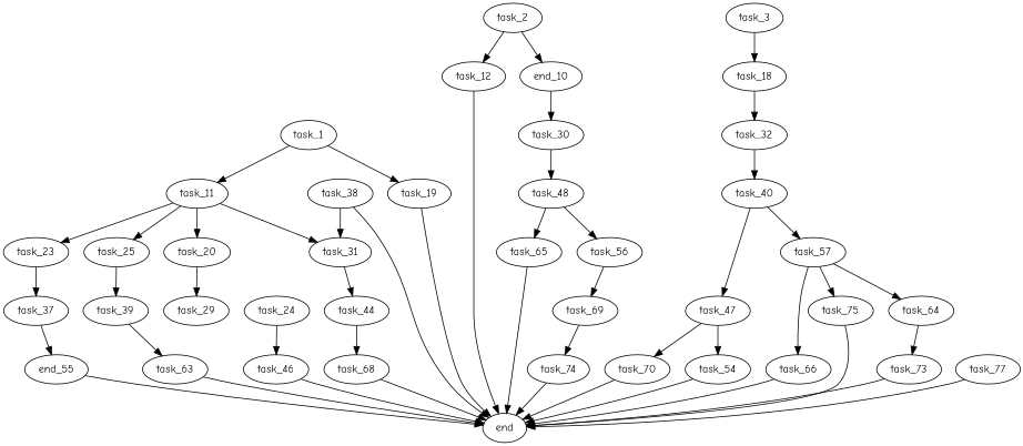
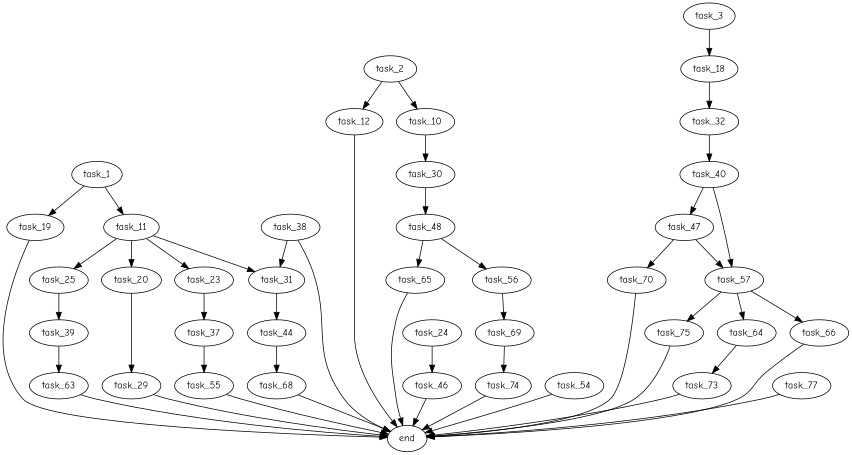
  digraph {
    fontname="Comic Neue"
    node [fontname="Comic Neue"]
    edge [fontname="Comic Neue"]
    task_1
    task_11
    task_19
    task_2
-   task_10 [label=end_10]
+   task_10
    task_12
    task_3
    task_18
    task_20
    task_23
    task_25
    task_31
    end
    task_24
    task_46
    task_30
    task_32
    task_29
    task_37
    task_39
    n21 [label=task_44]
    task_48
    task_40
    task_56
    task_65
-   task_55 [label=end_55]
+   task_55
    task_63
    task_38
    task_68
    task_47
    task_57
    task_69
    task_54
    task_70
    task_64
    task_66
    task_75
    task_73
    task_74
    task_77
    task_1 -> task_11
    task_1 -> task_19
    task_11 -> task_20
    task_11 -> task_23
    task_11 -> task_25
    task_11 -> task_31
    task_19 -> end
    task_2 -> task_10
    task_2 -> task_12
    task_10 -> task_30
    task_12 -> end
    task_3 -> task_18
    task_18 -> task_32
    task_20 -> task_29
    task_23 -> task_37
    task_25 -> task_39
    task_31 -> n21
    task_24 -> task_46
    task_46 -> end
    task_30 -> task_48
    task_32 -> task_40
+   task_29 -> end
    task_37 -> task_55
    task_39 -> task_63
    n21 -> task_68
    task_48 -> task_56
    task_48 -> task_65
    task_40 -> task_47
    task_40 -> task_57
    task_56 -> task_69
    task_65 -> end
    task_55 -> end
    task_63 -> end
    task_38 -> task_31
    task_38 -> end
    task_68 -> end
-   task_47 -> task_54
+   task_47 -> task_57
    task_47 -> task_70
    task_57 -> task_64
    task_57 -> task_66
    task_57 -> task_75
    task_69 -> task_74
    task_54 -> end
    task_70 -> end
    task_64 -> task_73
    task_66 -> end
    task_75 -> end
    task_73 -> end
    task_74 -> end
    task_77 -> end
  }
